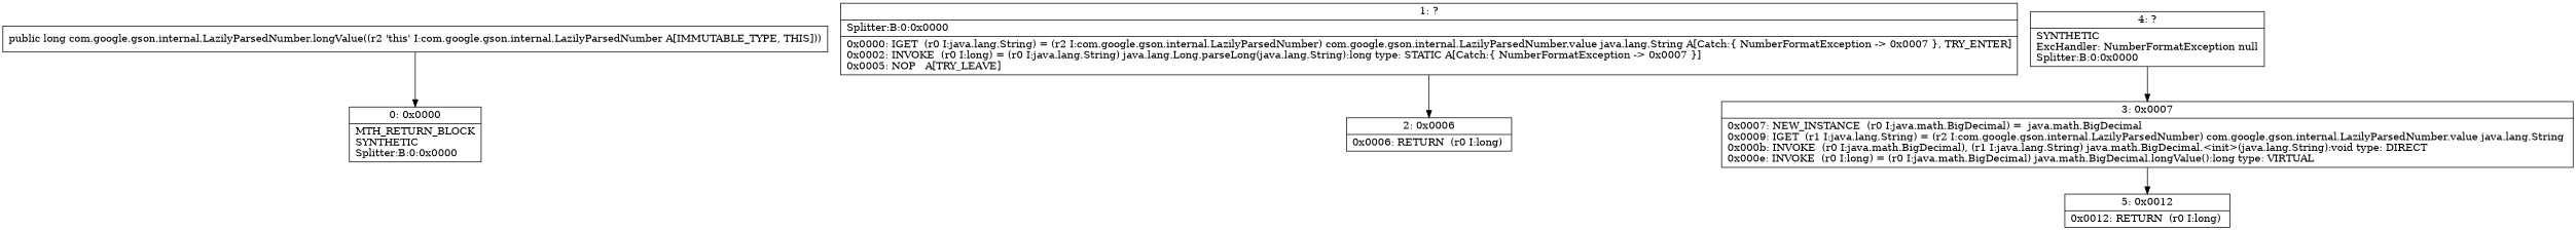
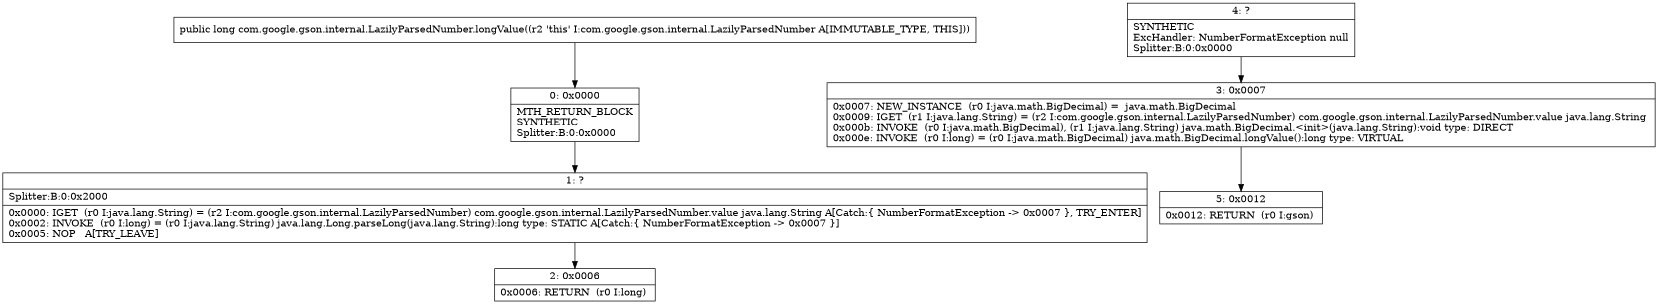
  digraph {
    node [shape=record]
    n1 [label="{0\:\ 0x0000|MTH_RETURN_BLOCK\lSYNTHETIC\lSplitter:B:0:0x0000\l}"]
-   n2 [label="{1\:\ ?|Splitter:B:0:0x0000\l|0x0000: IGET  (r0 I:java.lang.String) = (r2 I:com.google.gson.internal.LazilyParsedNumber) com.google.gson.internal.LazilyParsedNumber.value java.lang.String A[Catch:\{ NumberFormatException \-\> 0x0007 \}, TRY_ENTER]\l0x0002: INVOKE  (r0 I:long) = (r0 I:java.lang.String) java.lang.Long.parseLong(java.lang.String):long type: STATIC A[Catch:\{ NumberFormatException \-\> 0x0007 \}]\l0x0005: NOP   A[TRY_LEAVE]\l}"]
+   n2 [label="{1\:\ ?|Splitter:B:0:0x2000\l|0x0000: IGET  (r0 I:java.lang.String) = (r2 I:com.google.gson.internal.LazilyParsedNumber) com.google.gson.internal.LazilyParsedNumber.value java.lang.String A[Catch:\{ NumberFormatException \-\> 0x0007 \}, TRY_ENTER]\l0x0002: INVOKE  (r0 I:long) = (r0 I:java.lang.String) java.lang.Long.parseLong(java.lang.String):long type: STATIC A[Catch:\{ NumberFormatException \-\> 0x0007 \}]\l0x0005: NOP   A[TRY_LEAVE]\l}"]
    n3 [label="{2\:\ 0x0006|0x0006: RETURN  (r0 I:long) \l}"]
    n4 [label="{4\:\ ?|SYNTHETIC\lExcHandler: NumberFormatException null\lSplitter:B:0:0x0000\l}"]
    n5 [label="{3\:\ 0x0007|0x0007: NEW_INSTANCE  (r0 I:java.math.BigDecimal) =  java.math.BigDecimal \l0x0009: IGET  (r1 I:java.lang.String) = (r2 I:com.google.gson.internal.LazilyParsedNumber) com.google.gson.internal.LazilyParsedNumber.value java.lang.String \l0x000b: INVOKE  (r0 I:java.math.BigDecimal), (r1 I:java.lang.String) java.math.BigDecimal.\<init\>(java.lang.String):void type: DIRECT \l0x000e: INVOKE  (r0 I:long) = (r0 I:java.math.BigDecimal) java.math.BigDecimal.longValue():long type: VIRTUAL \l}"]
-   n6 [label="{5\:\ 0x0012|0x0012: RETURN  (r0 I:long) \l}"]
+   n6 [label="{5\:\ 0x0012|0x0012: RETURN  (r0 I:gson) \l}"]
    n7 [label="{public long com.google.gson.internal.LazilyParsedNumber.longValue((r2 'this' I:com.google.gson.internal.LazilyParsedNumber A[IMMUTABLE_TYPE, THIS])) }"]
+   n1 -> n2
    n2 -> n3
    n4 -> n5
    n5 -> n6
    n7 -> n1
  }
